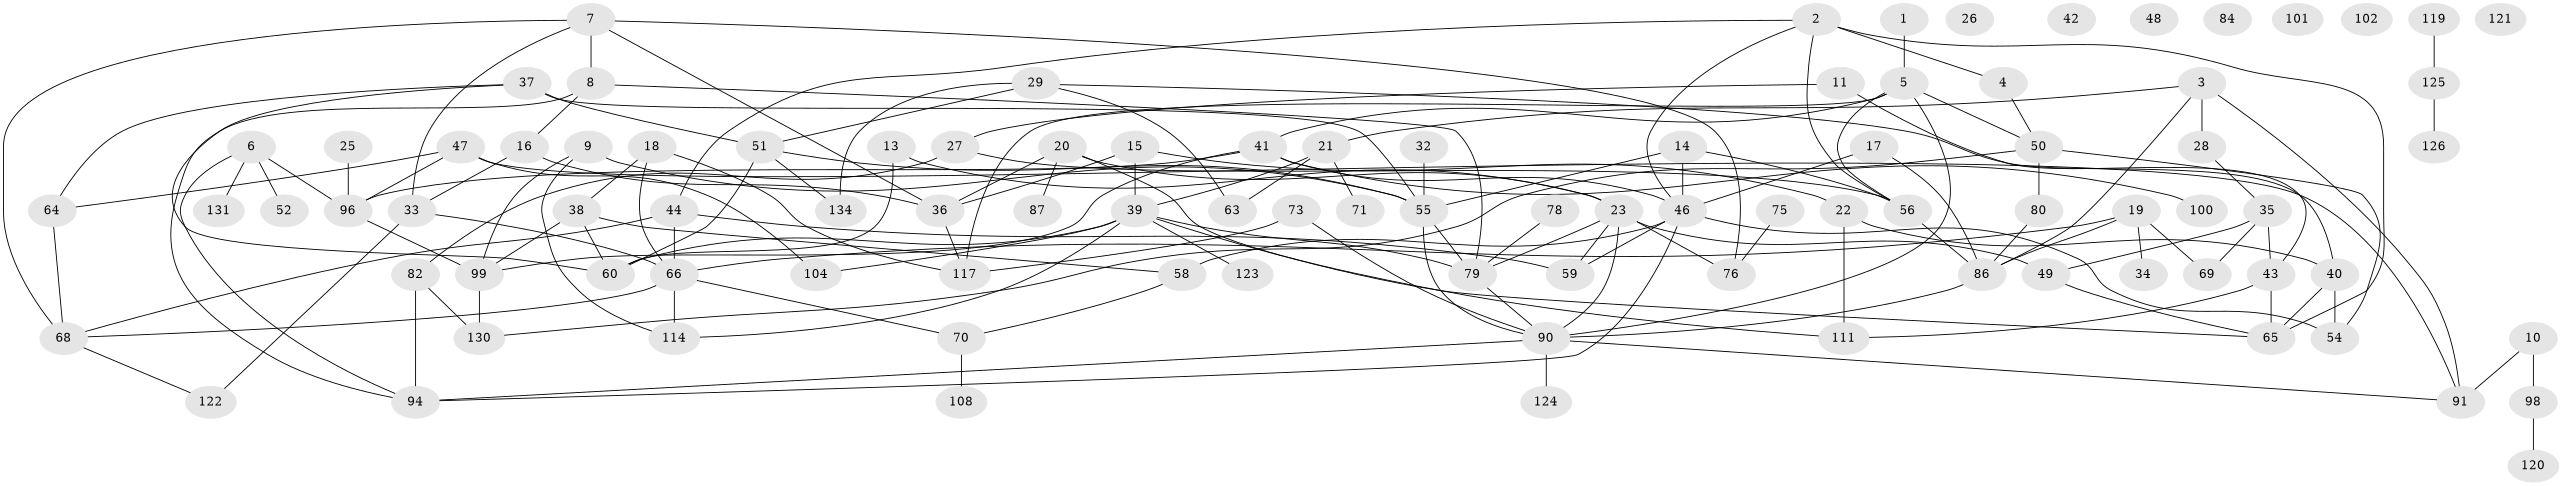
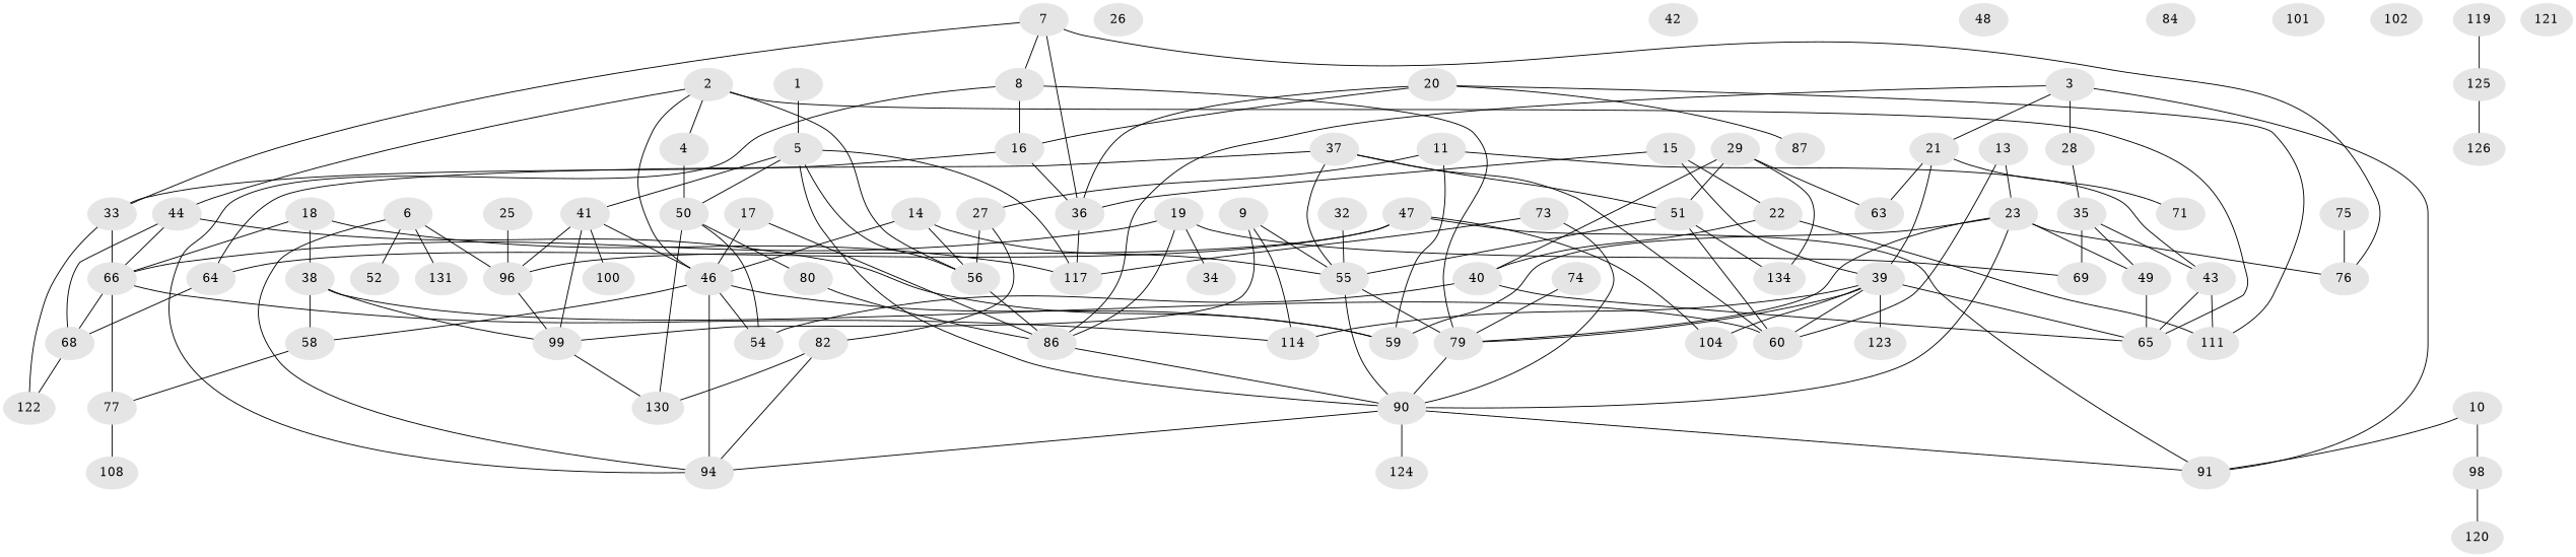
  graph {
    node [color=gray90 style=filled]
    5 [super="+24"]
    56
    50 [super="+95"]
    41 [super="+53"]
    90 [super="+103"]
    117
    1
    2 [super="+61"]
    4 [super="+67"]
    44 [super="+74"]
    46 [super="+97"]
    65 [super="+77"]
    68 [super="+107"]
    59 [super="+136"]
    66 [super="+109"]
    94
    58
    54
    86 [super="+135"]
    3 [super="+88"]
    21 [super="+62"]
    28
    91
    39 [super="+115"]
    63
    71
    35 [super="+37"]
    80
    130
    96 [super="+112"]
    99 [super="+113"]
    100
    124
    6
    52
    131
    7 [super="+106"]
    8 [super="+105"]
    33 [super="+127"]
    36 [super="+110"]
    76
    16 [super="+133"]
    79 [super="+81"]
    122
    55 [super="+92"]
    9
    114
    10
    98
    120
    27 [super="+83"]
    82 [super="+116"]
    11
    43 [super="+72"]
    111
    23 [super="+45"]
    49 [super="+129"]
    13
    60
    14 [super="+93"]
    22 [super="+118"]
    40 [super="+132"]
    15
    104
    123
    17
    38 [super="+128"]
    18
-   70
+   70 [label=77]
    19 [super="+57"]
    34
    69
    20 [super="+31"]
    87
    25
    26
    29
    51 [super="+85"]
    134
    n80 [label=37]
    64
    32
    42
    47 [super="+89"]
    48
    108
    73
    75
-   78
+   78 [label=74]
    84
    101
    102
    119
    125
    126
    121
    5 -- 56
    5 -- 50
    5 -- 41
    5 -- 90
    5 -- 117
    56 -- 86
    50 -- 54
    50 -- 80
    50 -- 130
    41 -- 46
    41 -- 96
    41 -- 99
    41 -- 100
    90 -- 94
    90 -- 91
    90 -- 124
    1 -- 5
    2 -- 56
    2 -- 4
    2 -- 44
    2 -- 46
    2 -- 65 [weight=2]
    4 -- 50
    44 -- 68
    44 -- 59
    44 -- 66
    46 -- 59
    46 -- 94
    46 -- 58
    46 -- 54
    68 -- 122
    66 -- 68
    66 -- 114
    66 -- 70
    58 -- 70
    86 -- 90
    3 -- 86
    3 -- 21
    3 -- 28 [weight=2]
    3 -- 91
    21 -- 39
    21 -- 63
    21 -- 71
    28 -- 35
    39 -- 65
    39 -- 79
    39 -- 114
    39 -- 60
    39 -- 104
    39 -- 123
    35 -- 43
    35 -- 49
    35 -- 69
    80 -- 86
    96 -- 99
    99 -- 130
    6 -- 94
    6 -- 96
    6 -- 52
    6 -- 131
-   7 -- 68
    7 -- 8
    7 -- 33
    7 -- 36
    7 -- 76
    8 -- 94
    8 -- 16
    8 -- 79 [weight=2]
    33 -- 66
    33 -- 122
    36 -- 117
    16 -- 33
    16 -- 36
    79 -- 90
    55 -- 90
    55 -- 79
    9 -- 99
    9 -- 55
    9 -- 114
    10 -- 91
    10 -- 98
    98 -- 120
    27 -- 56
    27 -- 82
    82 -- 94
    82 -- 130
+   11 -- 59
    11 -- 27
    11 -- 43
    43 -- 65
    43 -- 111
    23 -- 90
    23 -- 59
    23 -- 76
    23 -- 79
    23 -- 49
    49 -- 65
    13 -- 23
    13 -- 60
    14 -- 56
    14 -- 46
    14 -- 55
    22 -- 111
    22 -- 40 [weight=2]
    40 -- 65
    40 -- 54
    15 -- 39
    15 -- 36
    15 -- 22
    17 -- 46
    17 -- 86
    38 -- 58
    38 -- 99
    38 -- 60
    18 -- 117
    18 -- 66
    18 -- 38
    70 -- 108
    19 -- 66
    19 -- 86
    19 -- 34
    19 -- 69
    20 -- 36
    20 -- 111
-   20 -- 23
+   20 -- 16
    20 -- 87
    25 -- 96
    29 -- 63
    29 -- 40
    29 -- 51
    29 -- 134
    51 -- 55
    51 -- 60
    51 -- 134
    n80 -- 55
    n80 -- 60
    n80 -- 51
    n80 -- 64
    64 -- 68
    32 -- 55
    47 -- 91
    47 -- 96
    47 -- 104
    47 -- 64
    73 -- 90
    73 -- 117
    75 -- 76
    78 -- 79
    119 -- 125
    125 -- 126
  }
